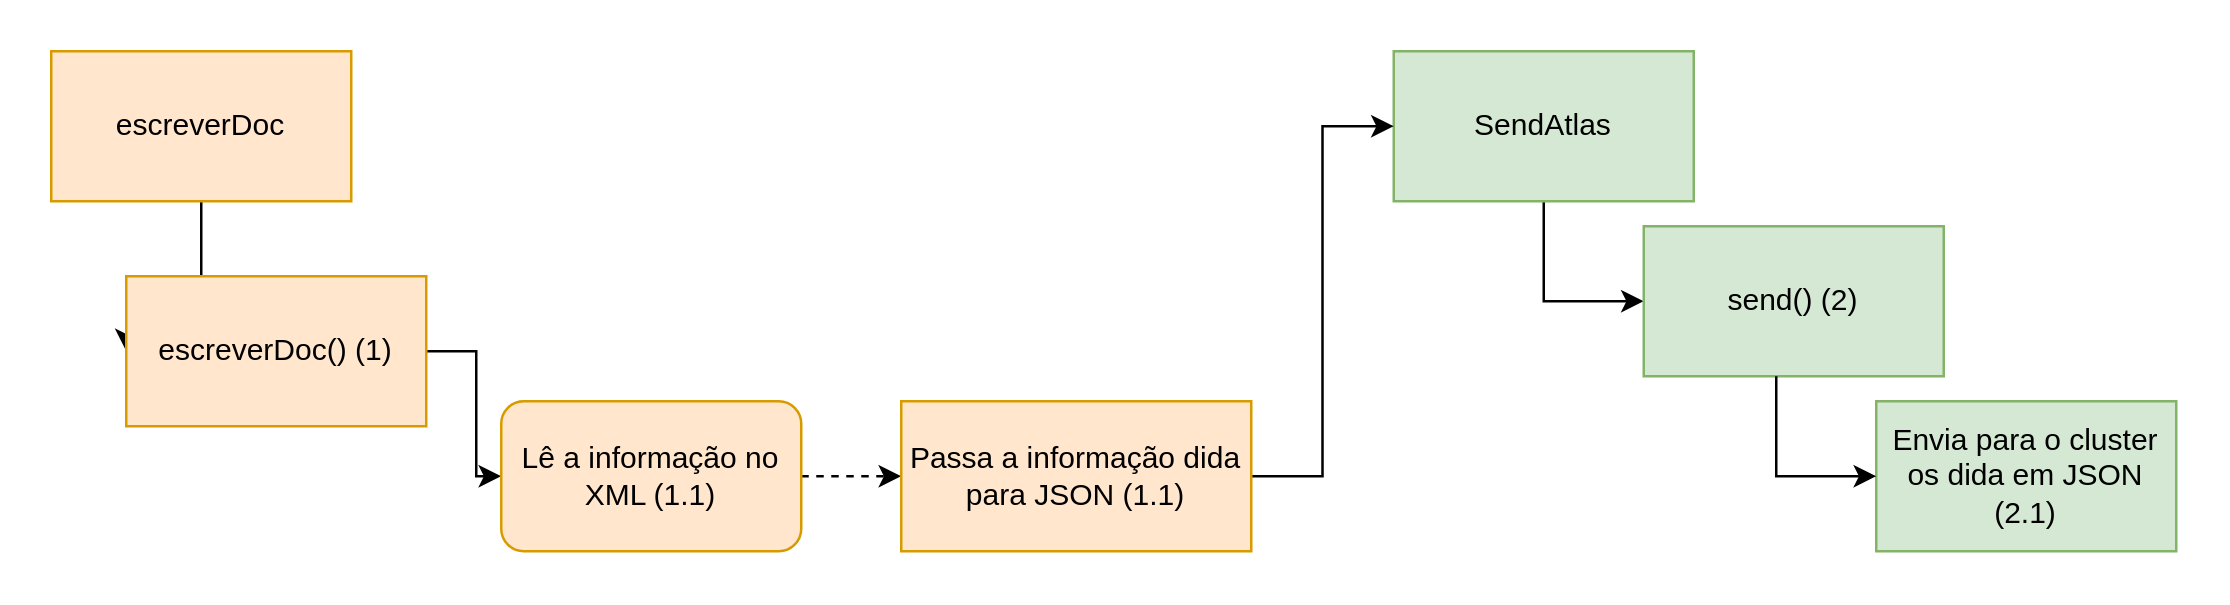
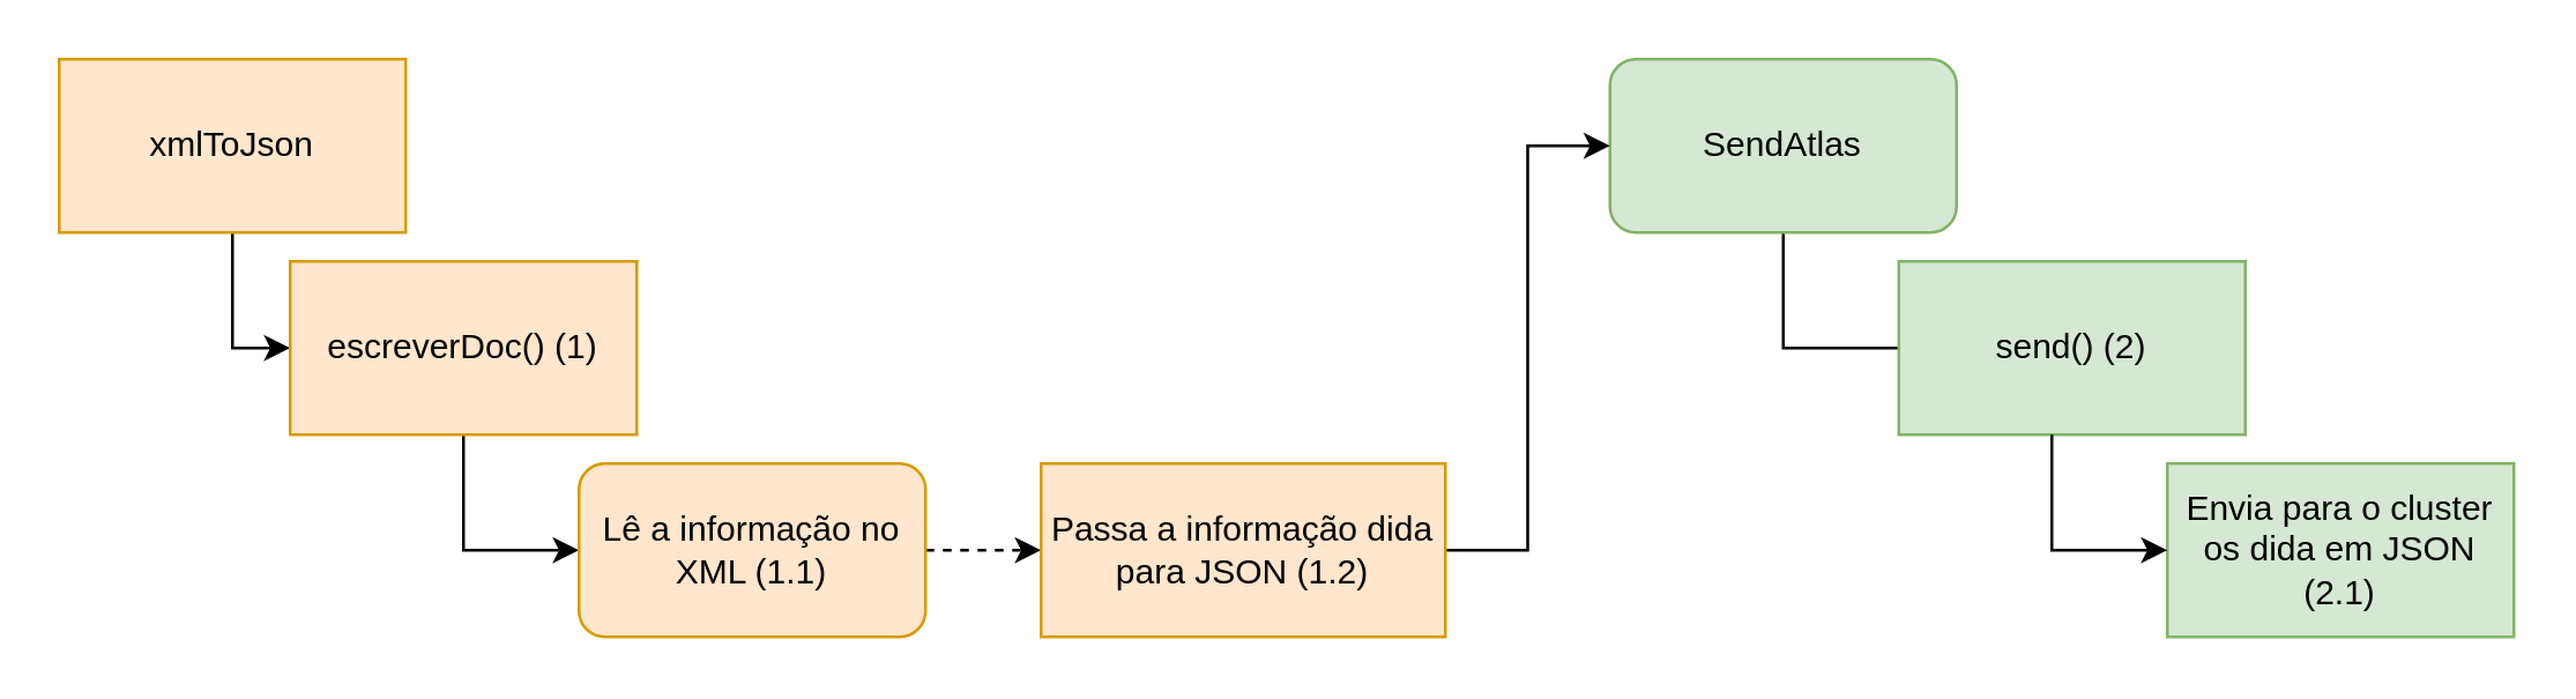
  <mxCell id="0" />
  <mxCell id="1" parent="0" />
  <mxCell id="2" style="edgeStyle=orthogonalEdgeStyle;rounded=0;orthogonalLoop=1;jettySize=auto;html=1;entryX=0;entryY=0.5;entryDx=0;entryDy=0;" edge="1" parent="1" source="3" target="7"><mxGeometry relative="1" as="geometry"><Array as="points"><mxPoint x="80" y="120" /></Array></mxGeometry></mxCell>
- <mxCell id="3" value="escreverDoc" style="rounded=0;whiteSpace=wrap;html=1;fillColor=#ffe6cc;strokeColor=#d79b00;" vertex="1" parent="1"><mxGeometry x="20" y="20" width="120" height="60" as="geometry" /></mxCell>
- <mxCell id="4" style="edgeStyle=orthogonalEdgeStyle;rounded=0;orthogonalLoop=1;jettySize=auto;html=1;entryX=0;entryY=0.5;entryDx=0;entryDy=0;" edge="1" parent="1" source="5" target="12"><mxGeometry relative="1" as="geometry"><Array as="points"><mxPoint x="617" y="120" /></Array></mxGeometry></mxCell>
- <mxCell id="5" value="SendAtlas" style="rounded=0;whiteSpace=wrap;html=1;fillColor=#d5e8d4;strokeColor=#82b366;" vertex="1" parent="1"><mxGeometry x="557" y="20" width="120" height="60" as="geometry" /></mxCell>
+ <mxCell id="3" value="xmlToJson" style="rounded=0;whiteSpace=wrap;html=1;fillColor=#ffe6cc;strokeColor=#d79b00;" vertex="1" parent="1"><mxGeometry x="20" y="20" width="120" height="60" as="geometry" /></mxCell>
+ <mxCell id="4" style="edgeStyle=orthogonalEdgeStyle;rounded=0;orthogonalLoop=1;jettySize=auto;html=1;entryX=0;entryY=0.5;entryDx=0;entryDy=0;endArrow=none;" edge="1" parent="1" source="5" target="12"><mxGeometry relative="1" as="geometry"><Array as="points"><mxPoint x="617" y="120" /></Array></mxGeometry></mxCell>
+ <mxCell id="5" value="SendAtlas" style="whiteSpace=wrap;html=1;fillColor=#d5e8d4;strokeColor=#82b366;rounded=1;" vertex="1" parent="1"><mxGeometry x="557" y="20" width="120" height="60" as="geometry" /></mxCell>
  <mxCell id="6" style="edgeStyle=orthogonalEdgeStyle;rounded=0;orthogonalLoop=1;jettySize=auto;html=1;entryX=0;entryY=0.5;entryDx=0;entryDy=0;" edge="1" parent="1" source="7" target="9"><mxGeometry relative="1" as="geometry" /></mxCell>
- <mxCell id="7" value="escreverDoc() (1)" style="whiteSpace=wrap;html=1;fillColor=#ffe6cc;strokeColor=#d79b00;rounded=0;gradientColor=none;" vertex="1" parent="1"><mxGeometry x="50" y="110" width="120" height="60" as="geometry" /></mxCell>
+ <mxCell id="7" value="escreverDoc() (1)" style="whiteSpace=wrap;html=1;fillColor=#ffe6cc;strokeColor=#d79b00;rounded=0;gradientColor=none;" vertex="1" parent="1"><mxGeometry x="100" y="90" width="120" height="60" as="geometry" /></mxCell>
  <mxCell id="8" value="" style="edgeStyle=orthogonalEdgeStyle;rounded=0;orthogonalLoop=1;jettySize=auto;html=1;dashed=1;" edge="1" parent="1" source="9" target="11"><mxGeometry relative="1" as="geometry" /></mxCell>
  <mxCell id="9" value="Lê a informação no XML (1.1)" style="whiteSpace=wrap;html=1;fillColor=#ffe6cc;strokeColor=#d79b00;rounded=1;" vertex="1" parent="1"><mxGeometry x="200" y="160" width="120" height="60" as="geometry" /></mxCell>
  <mxCell id="10" style="edgeStyle=orthogonalEdgeStyle;rounded=0;orthogonalLoop=1;jettySize=auto;html=1;entryX=0;entryY=0.5;entryDx=0;entryDy=0;" edge="1" parent="1" source="11" target="5"><mxGeometry relative="1" as="geometry" /></mxCell>
- <mxCell id="11" value="Passa a informação dida para JSON (1.1)" style="whiteSpace=wrap;html=1;fillColor=#ffe6cc;strokeColor=#d79b00;rounded=0;" vertex="1" parent="1"><mxGeometry x="360" y="160" width="140" height="60" as="geometry" /></mxCell>
+ <mxCell id="11" value="Passa a informação dida para JSON (1.2)" style="whiteSpace=wrap;html=1;fillColor=#ffe6cc;strokeColor=#d79b00;rounded=0;" vertex="1" parent="1"><mxGeometry x="360" y="160" width="140" height="60" as="geometry" /></mxCell>
  <mxCell id="12" value="send() (2)" style="whiteSpace=wrap;html=1;fillColor=#d5e8d4;strokeColor=#82b366;rounded=0;" vertex="1" parent="1"><mxGeometry x="657" y="90" width="120" height="60" as="geometry" /></mxCell>
  <mxCell id="13" value="Envia para o cluster os dida em JSON (2.1)" style="whiteSpace=wrap;html=1;fillColor=#d5e8d4;strokeColor=#82b366;rounded=0;" vertex="1" parent="1"><mxGeometry x="750" y="160" width="120" height="60" as="geometry" /></mxCell>
  <mxCell id="14" style="edgeStyle=orthogonalEdgeStyle;rounded=0;orthogonalLoop=1;jettySize=auto;html=1;entryX=0;entryY=0.5;entryDx=0;entryDy=0;" edge="1" parent="1"><mxGeometry relative="1" as="geometry"><Array as="points"><mxPoint x="710" y="190" /></Array><mxPoint x="710" y="150" as="sourcePoint" /><mxPoint x="750" y="190" as="targetPoint" /></mxGeometry></mxCell>
